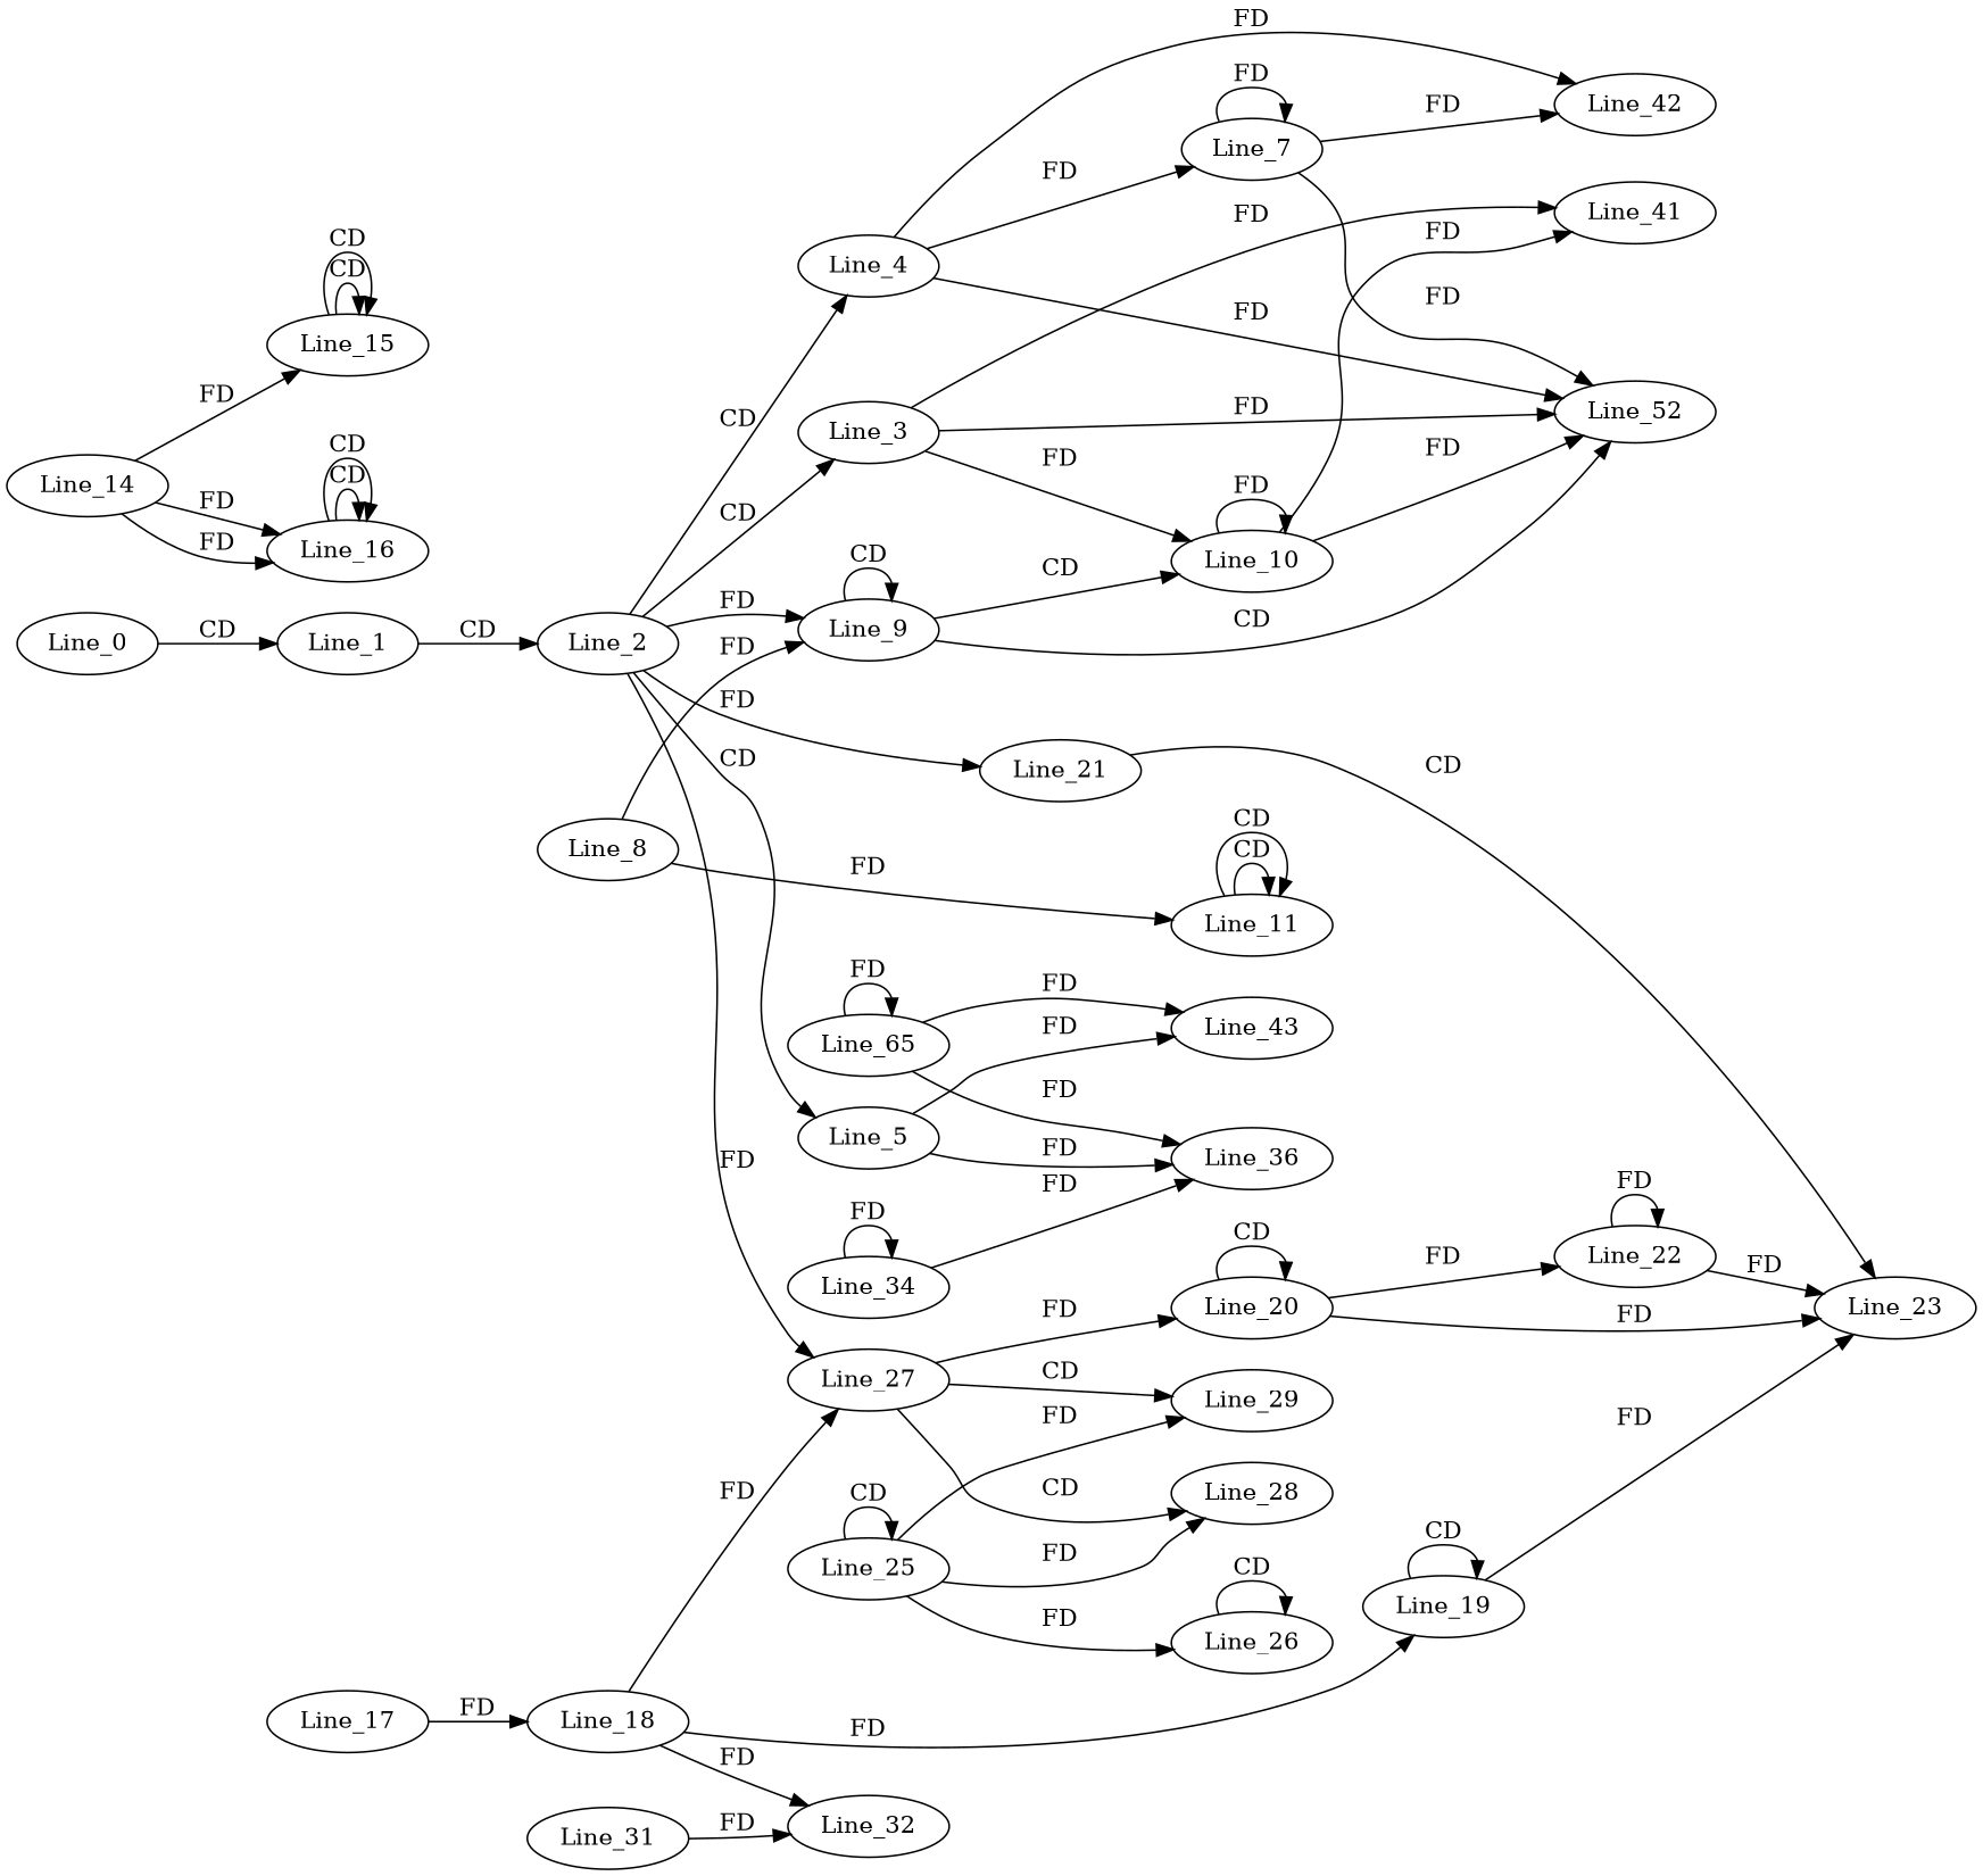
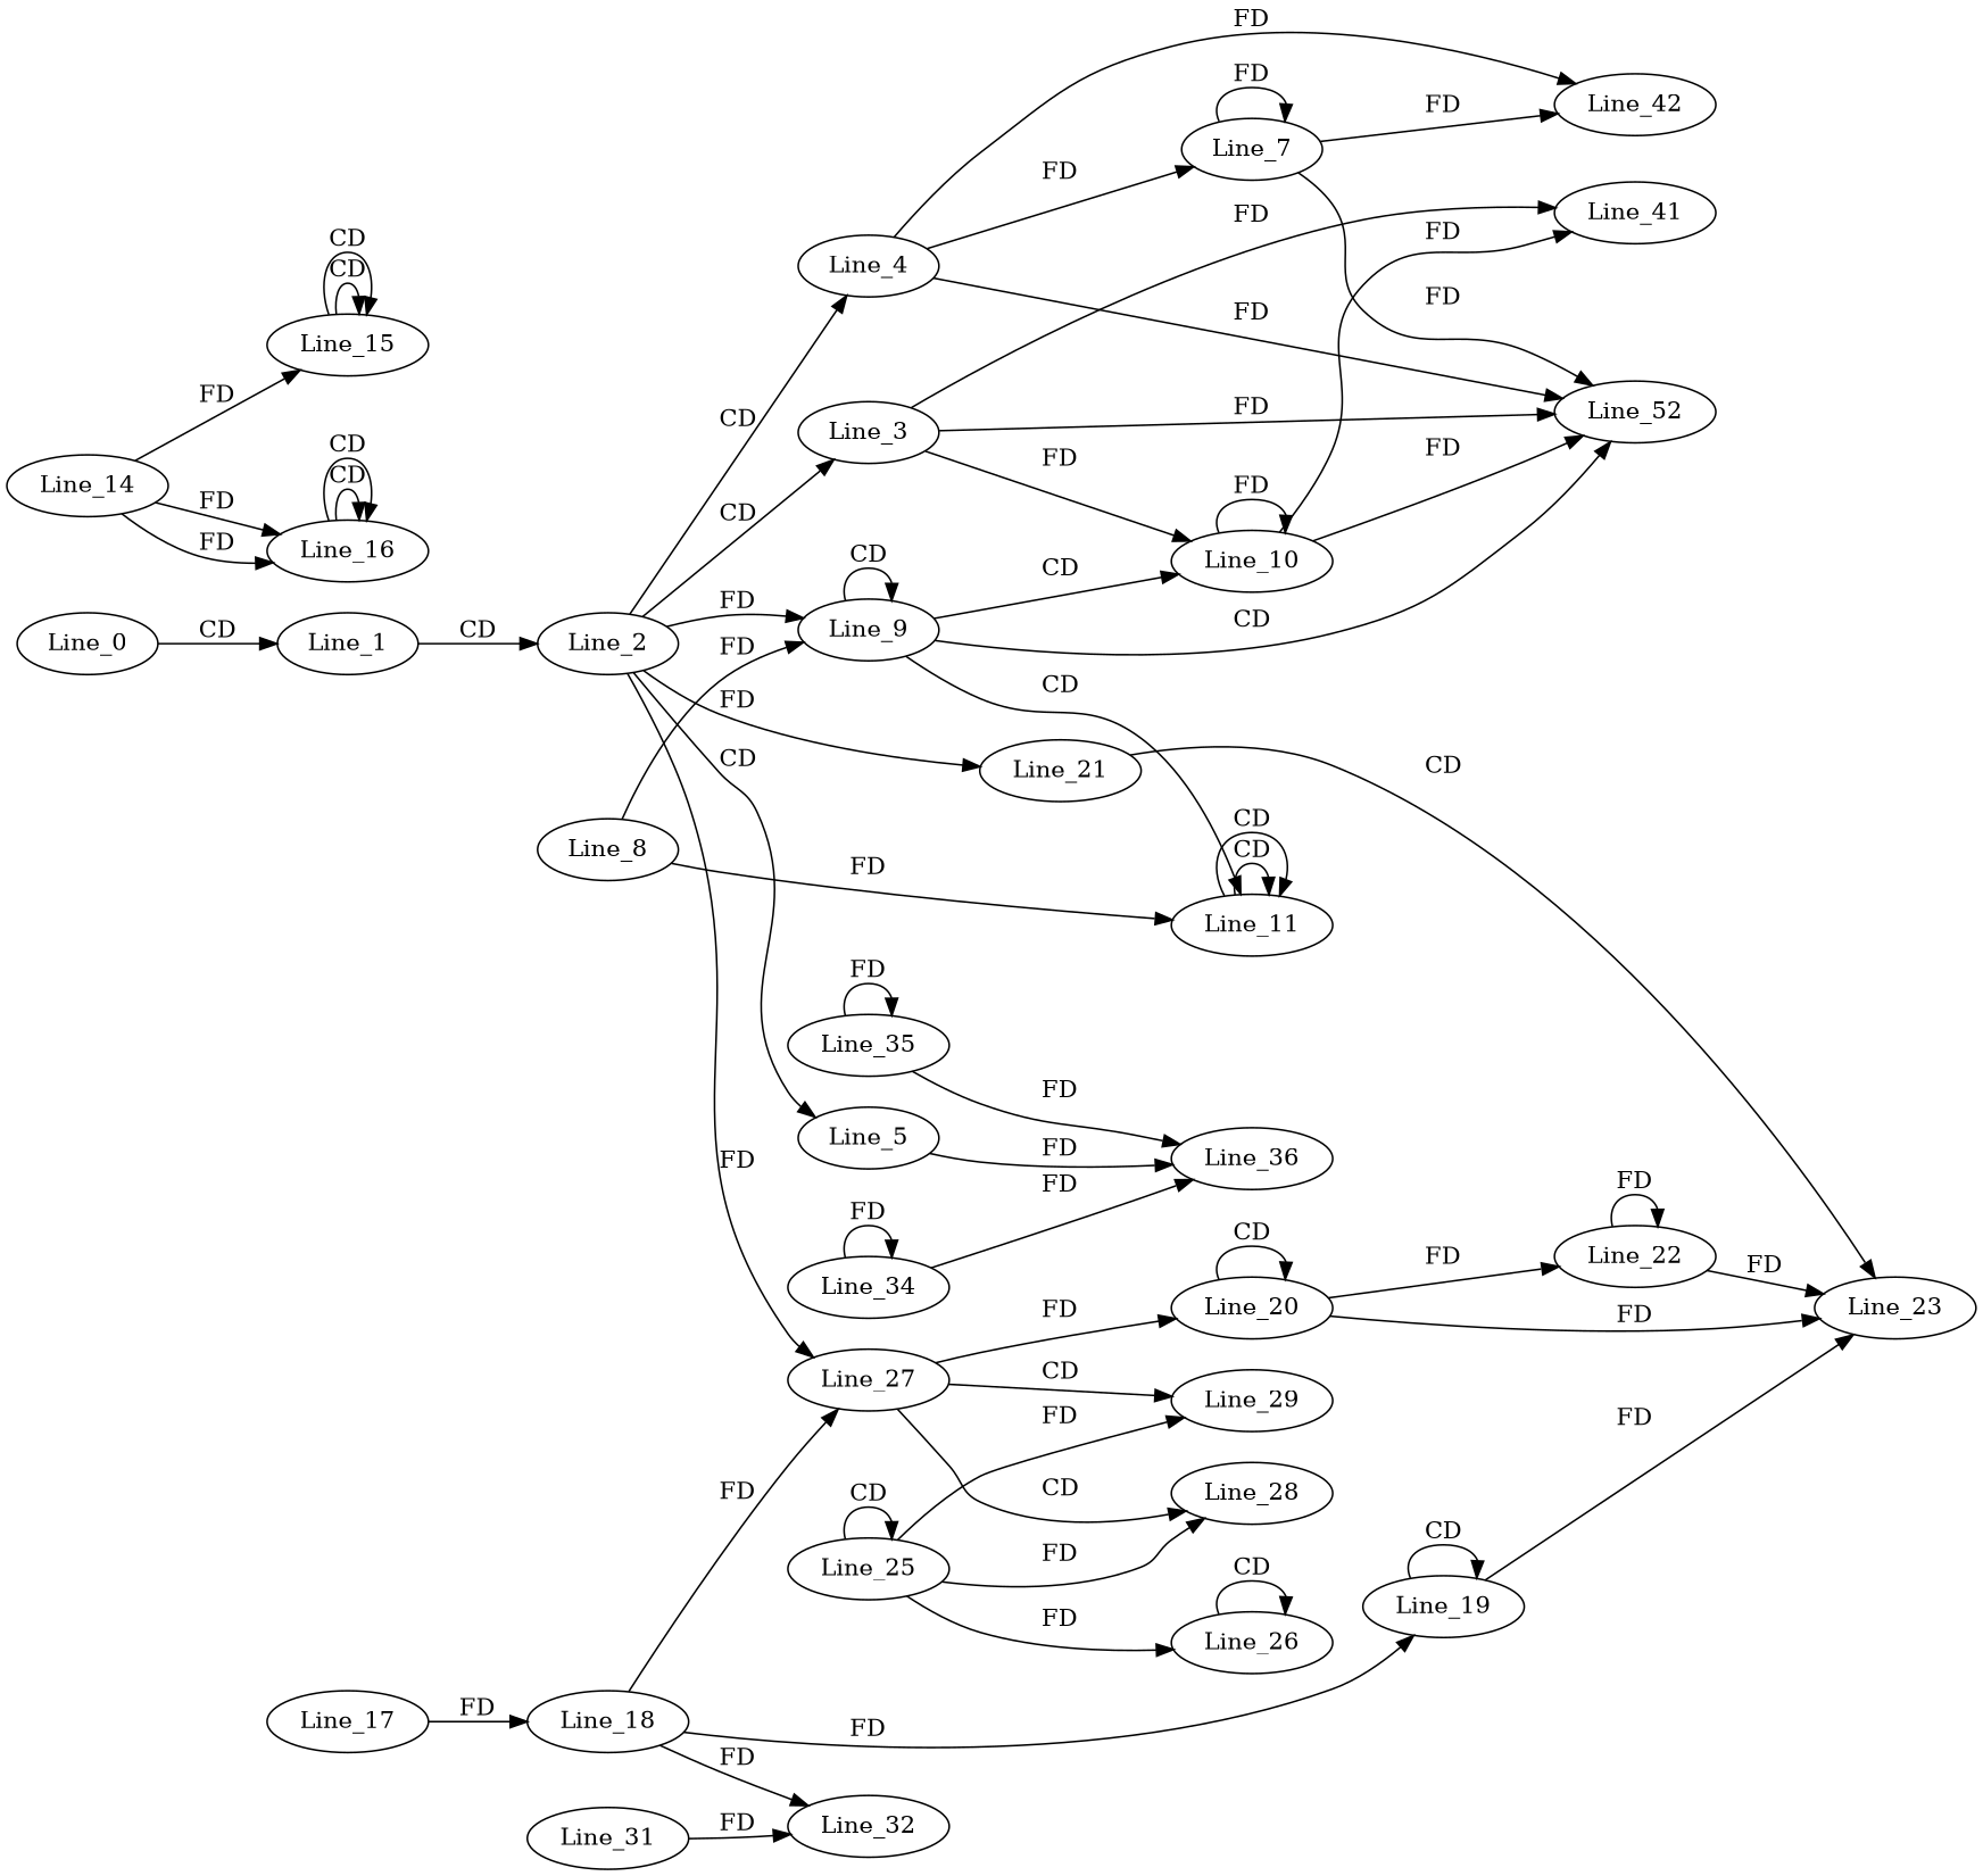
  digraph {
    rankdir=LR
    Line_0
    Line_1
    Line_2
    Line_3
    Line_4
    Line_5
    Line_9
    Line_21
    Line_27
    Line_10
    n11 [label=Line_52]
    Line_41
    Line_7
    Line_42
    Line_36
-   Line_43
    Line_11
    Line_23
    Line_20
    Line_28
    Line_29
-   Line_35 [label=Line_65]
+   Line_35
    Line_8
    Line_15
    Line_14
    Line_16
    Line_17
    Line_18
    Line_19
    Line_32
    Line_25
    Line_26
    Line_22
    Line_31
    Line_34
    Line_0 -> Line_1 [label=CD]
    Line_1 -> Line_2 [label=CD]
    Line_2 -> Line_3 [label=CD]
    Line_2 -> Line_4 [label=CD]
    Line_2 -> Line_5 [label=CD]
    Line_2 -> Line_9 [label=FD]
    Line_2 -> Line_21 [label=FD]
    Line_2 -> Line_27 [label=FD]
    Line_3 -> Line_10 [label=FD]
    Line_3 -> n11 [label=FD]
    Line_3 -> Line_41 [label=FD]
    Line_4 -> n11 [label=FD]
    Line_4 -> Line_7 [label=FD]
    Line_4 -> Line_42 [label=FD]
    Line_5 -> Line_36 [label=FD]
-   Line_5 -> Line_43 [label=FD]
    Line_9 -> Line_9 [label=CD]
    Line_9 -> Line_10 [label=CD]
    Line_9 -> n11 [label=CD]
+   Line_9 -> Line_11 [label=CD]
    Line_21 -> Line_23 [label=CD]
    Line_27 -> Line_20 [label=FD]
    Line_27 -> Line_28 [label=CD]
    Line_27 -> Line_29 [label=CD]
    Line_10 -> Line_10 [label=FD]
    Line_10 -> n11 [label=FD]
    Line_10 -> Line_41 [label=FD]
    Line_7 -> n11 [label=FD]
    Line_7 -> Line_7 [label=FD]
    Line_7 -> Line_42 [label=FD]
    Line_11 -> Line_11 [label=CD]
    Line_11 -> Line_11 [label=CD]
    Line_20 -> Line_23 [label=FD]
    Line_20 -> Line_20 [label=CD]
    Line_20 -> Line_22 [label=FD]
    Line_35 -> Line_36 [label=FD]
-   Line_35 -> Line_43 [label=FD]
    Line_35 -> Line_35 [label=FD]
    Line_8 -> Line_9 [label=FD]
    Line_8 -> Line_11 [label=FD]
    Line_15 -> Line_15 [label=CD]
    Line_15 -> Line_15 [label=CD]
    Line_14 -> Line_15 [label=FD]
    Line_14 -> Line_16 [label=FD]
    Line_14 -> Line_16 [label=FD]
    Line_16 -> Line_16 [label=CD]
    Line_16 -> Line_16 [label=CD]
    Line_17 -> Line_18 [label=FD]
    Line_18 -> Line_27 [label=FD]
    Line_18 -> Line_19 [label=FD]
    Line_18 -> Line_32 [label=FD]
    Line_19 -> Line_23 [label=FD]
    Line_19 -> Line_19 [label=CD]
    Line_25 -> Line_28 [label=FD]
    Line_25 -> Line_29 [label=FD]
    Line_25 -> Line_25 [label=CD]
    Line_25 -> Line_26 [label=FD]
    Line_26 -> Line_26 [label=CD]
    Line_22 -> Line_23 [label=FD]
    Line_22 -> Line_22 [label=FD]
    Line_31 -> Line_32 [label=FD]
    Line_34 -> Line_36 [label=FD]
    Line_34 -> Line_34 [label=FD]
  }
